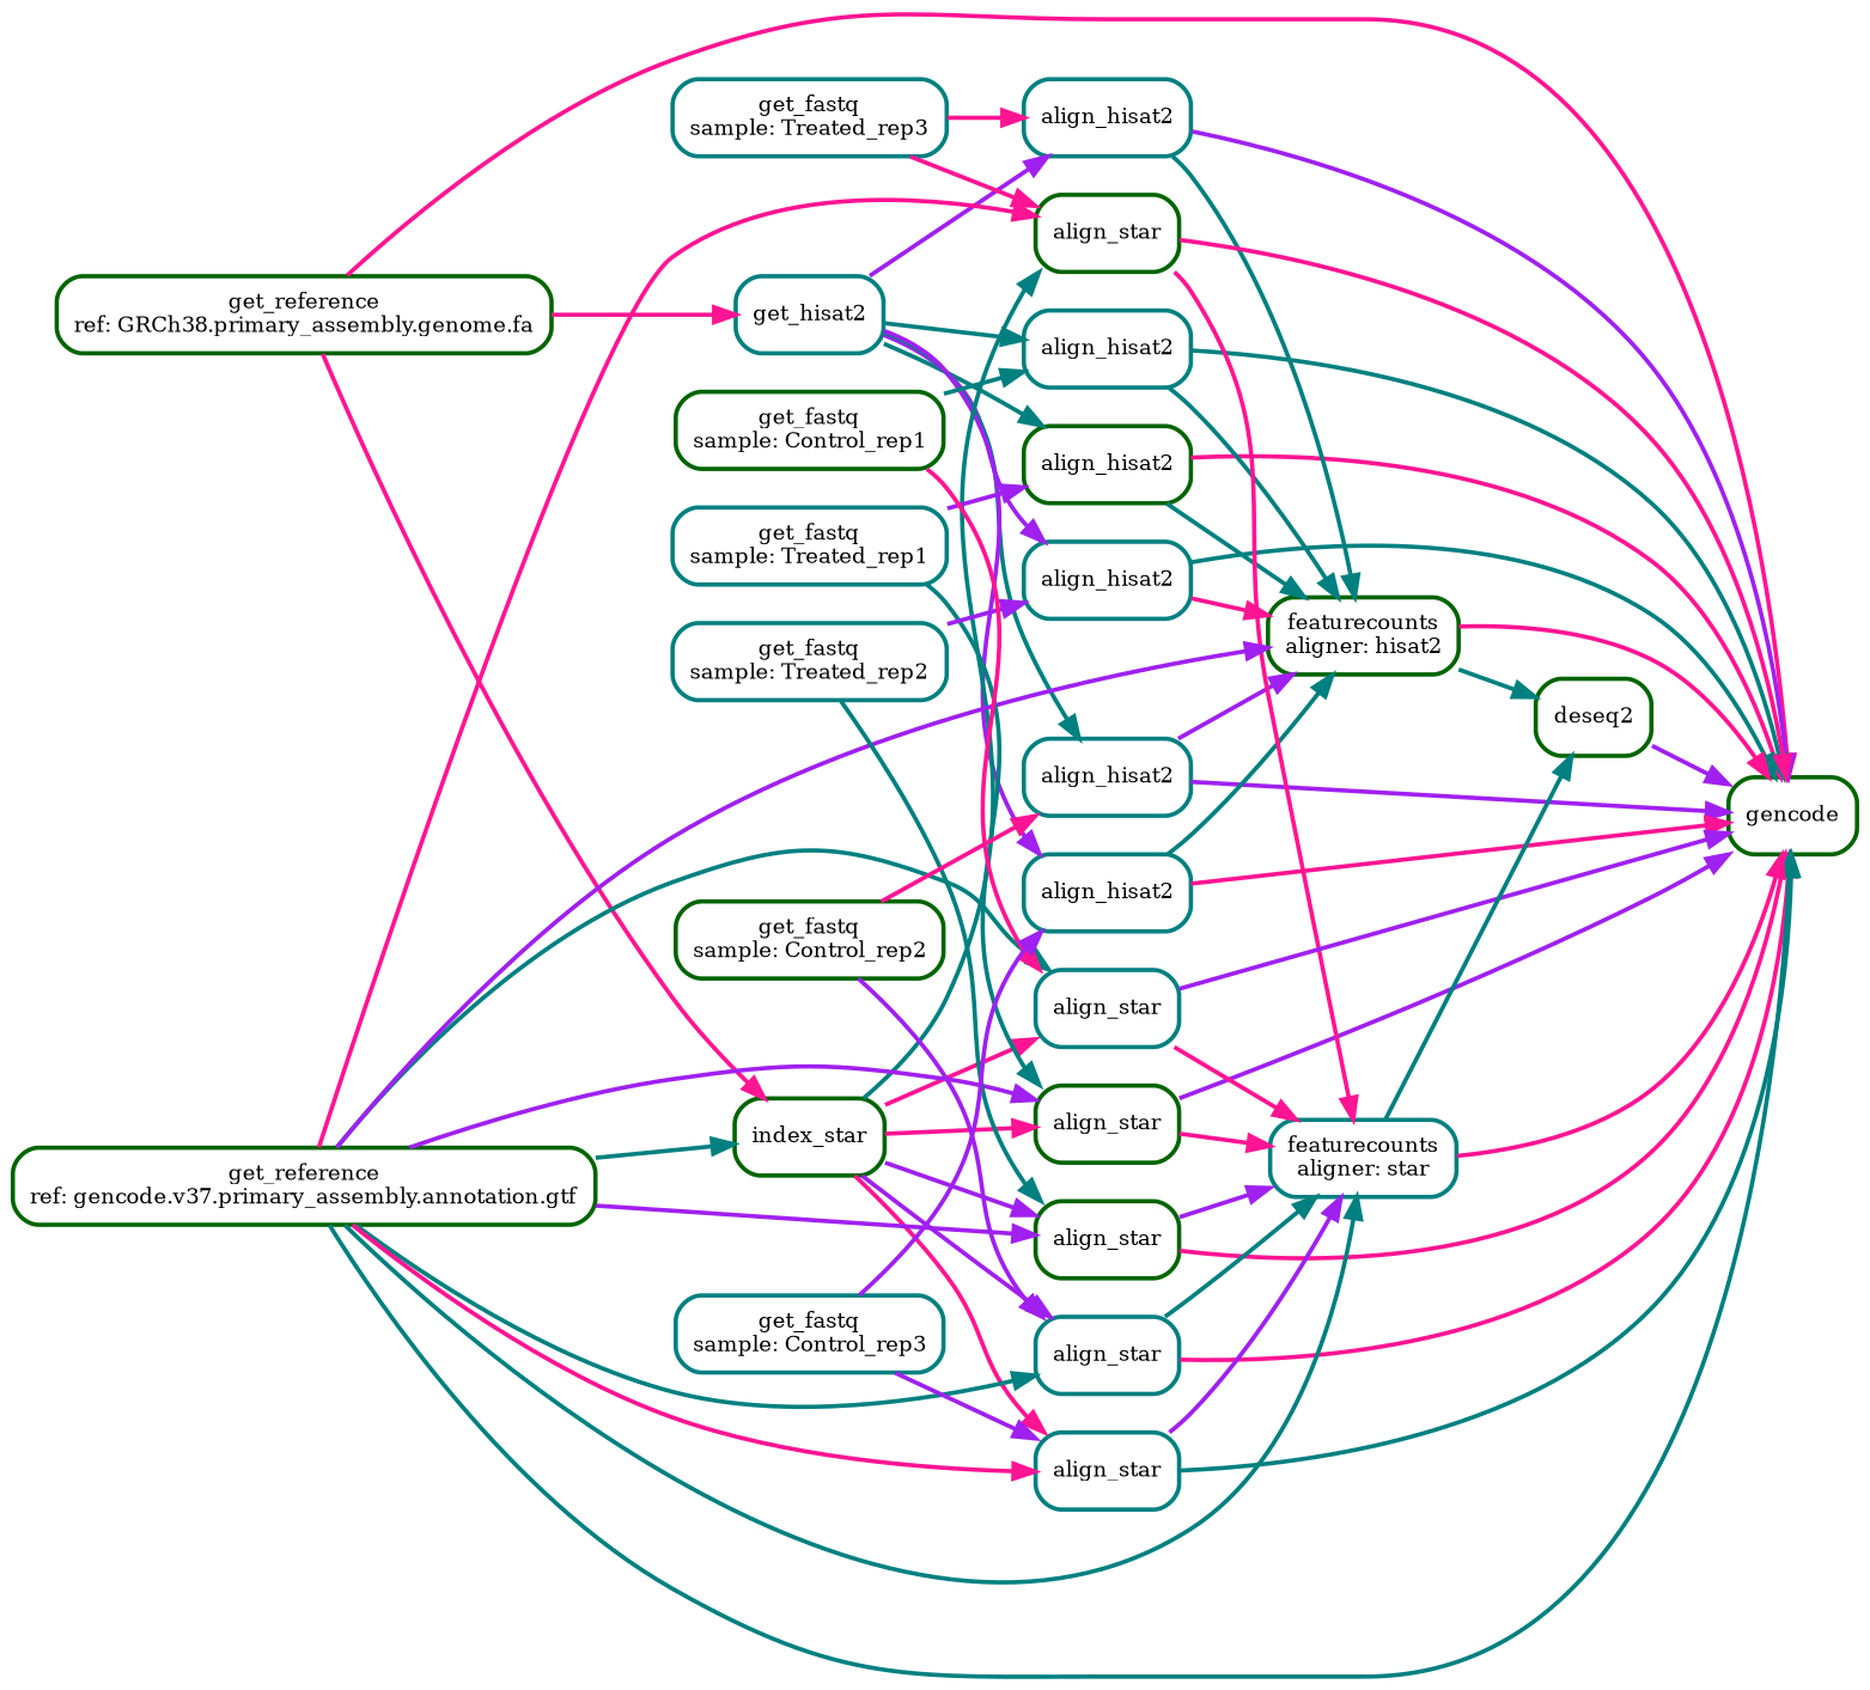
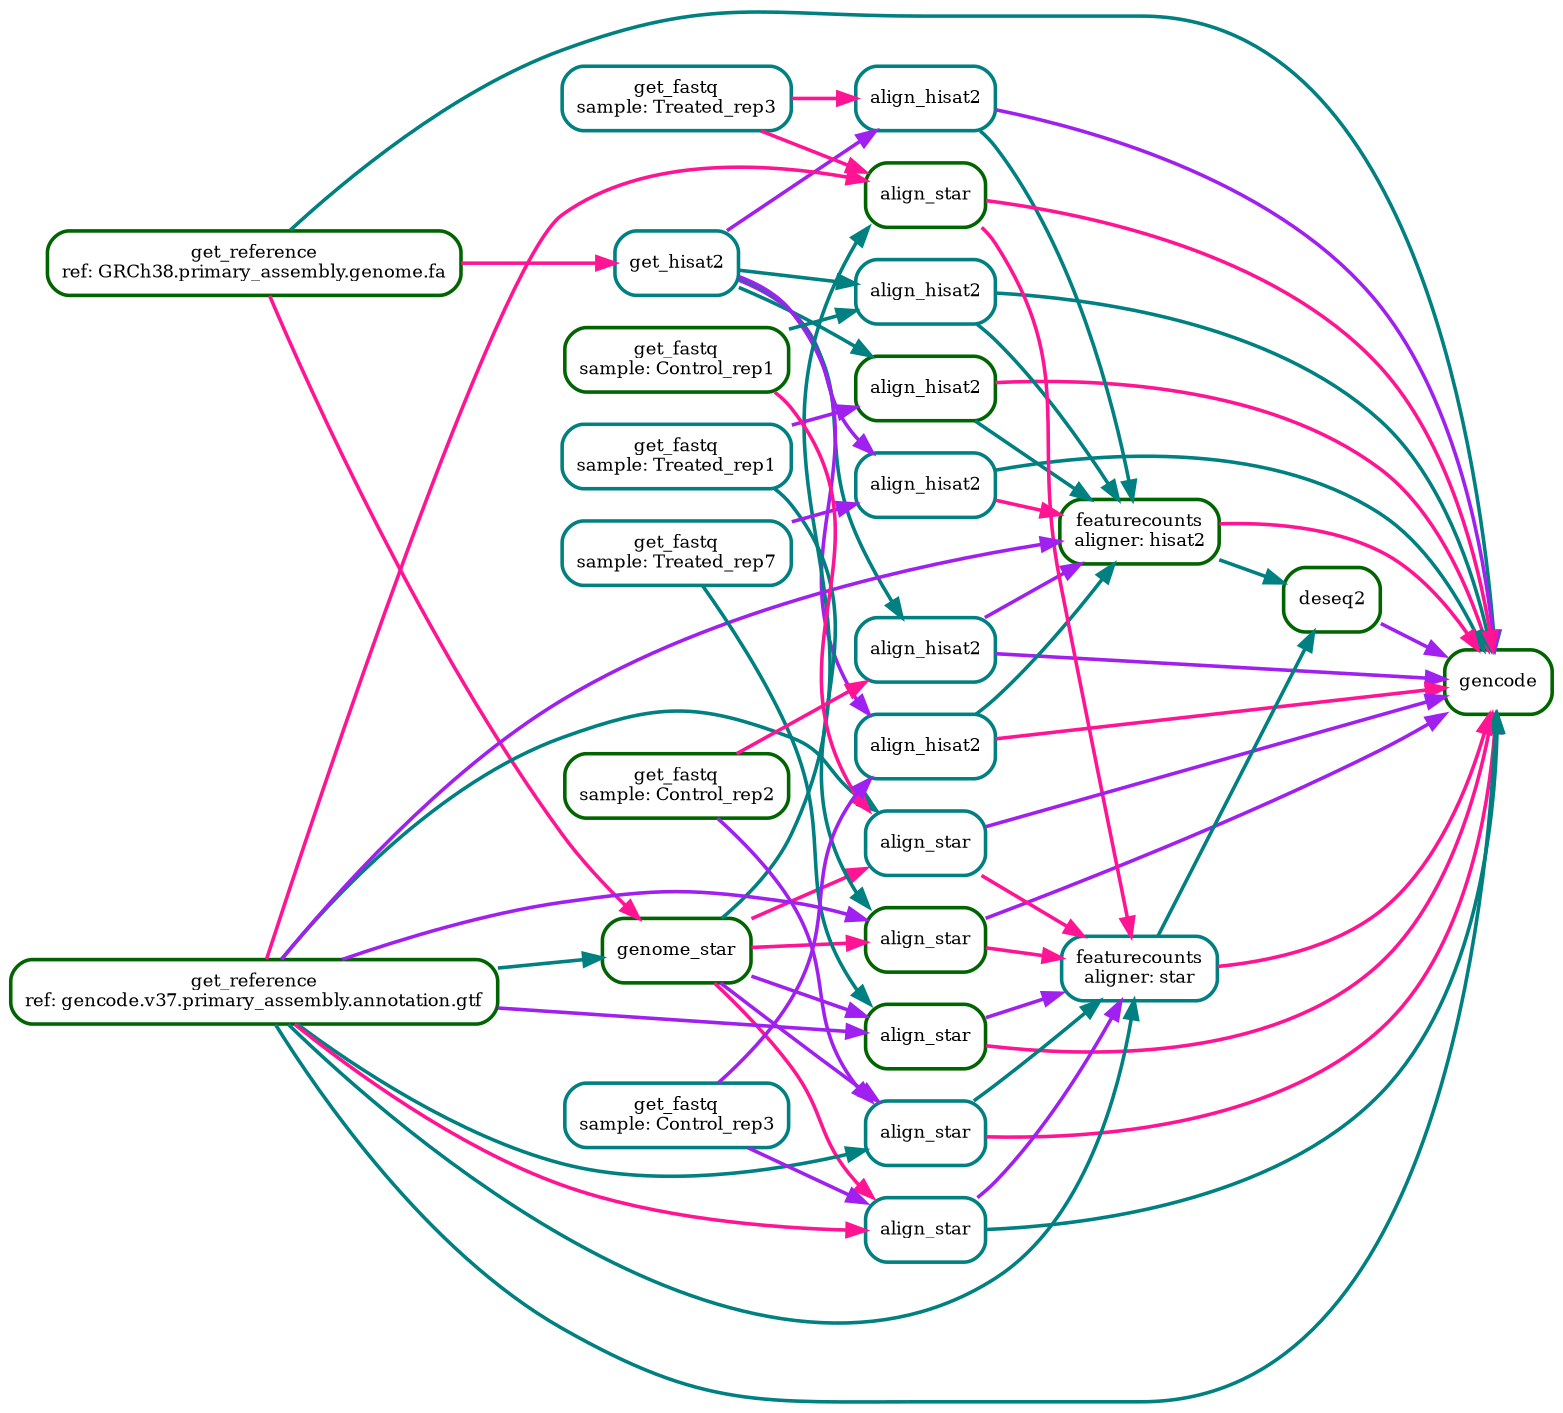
  digraph {
    bgcolor=white
    fontname="DejaVu Serif"
    rankdir=LR
    node [color=teal fontname="DejaVu Serif" fontsize=10 penwidth=2 shape=box style=rounded]
    edge [color=teal fontname="DejaVu Serif" penwidth=2]
    n1 [color=darkgreen label=gencode]
    n2 [color=darkgreen label="get_reference\nref: GRCh38.primary_assembly.genome.fa"]
    n3 [label=get_hisat2]
-   n4 [color=darkgreen label=index_star]
+   n4 [color=darkgreen label=genome_star]
    n5 [color=darkgreen label=align_hisat2]
    n6 [label=align_hisat2]
    n7 [label=align_hisat2]
    n8 [label=align_hisat2]
    n9 [label=align_hisat2]
    n10 [label=align_hisat2]
    n11 [color=darkgreen label=align_star]
    n12 [color=darkgreen label=align_star]
    n13 [color=darkgreen label=align_star]
    n14 [label=align_star]
    n15 [label=align_star]
    n16 [label=align_star]
    n17 [color=darkgreen label="get_reference\nref: gencode.v37.primary_assembly.annotation.gtf"]
    n18 [color=darkgreen label="featurecounts\naligner: hisat2"]
    n19 [label="featurecounts\naligner: star"]
    n20 [color=darkgreen label=deseq2]
    n21 [label="get_fastq\nsample: Treated_rep1"]
-   n22 [label="get_fastq\nsample: Treated_rep2"]
+   n22 [label="get_fastq\nsample: Treated_rep7"]
    n23 [label="get_fastq\nsample: Treated_rep3"]
    n24 [color=darkgreen label="get_fastq\nsample: Control_rep1"]
    n25 [color=darkgreen label="get_fastq\nsample: Control_rep2"]
    n26 [label="get_fastq\nsample: Control_rep3"]
-   n2 -> n1 [color=deeppink]
+   n2 -> n1
    n2 -> n3 [color=deeppink]
    n2 -> n4 [color=deeppink]
    n3 -> n5
    n3 -> n6 [color=purple]
    n3 -> n7 [color=purple]
    n3 -> n8
    n3 -> n9
    n3 -> n10 [color=purple]
    n4 -> n11 [color=deeppink]
    n4 -> n12 [color=purple]
    n4 -> n13
    n4 -> n14 [color=deeppink]
    n4 -> n15 [color=purple]
    n4 -> n16 [color=deeppink]
    n5 -> n1 [color=deeppink]
    n5 -> n18
    n6 -> n1
    n6 -> n18 [color=deeppink]
    n7 -> n1 [color=purple]
    n7 -> n18
    n8 -> n1
    n8 -> n18
    n9 -> n1 [color=purple]
    n9 -> n18 [color=purple]
    n10 -> n1 [color=deeppink]
    n10 -> n18
    n11 -> n1 [color=purple]
    n11 -> n19 [color=deeppink]
    n12 -> n1 [color=deeppink]
    n12 -> n19 [color=purple]
    n13 -> n1 [color=deeppink]
    n13 -> n19 [color=deeppink]
    n14 -> n1 [color=purple]
    n14 -> n19 [color=deeppink]
    n15 -> n1 [color=deeppink]
    n15 -> n19
    n16 -> n1
    n16 -> n19 [color=purple]
    n17 -> n1
    n17 -> n4
    n17 -> n11 [color=purple]
    n17 -> n12 [color=purple]
    n17 -> n13 [color=deeppink]
    n17 -> n14
    n17 -> n15
    n17 -> n16 [color=deeppink]
    n17 -> n18 [color=purple]
    n17 -> n19
    n18 -> n1 [color=deeppink]
    n18 -> n20
    n19 -> n1 [color=deeppink]
    n19 -> n20
    n20 -> n1 [color=purple]
    n21 -> n5 [color=purple]
    n21 -> n11
    n22 -> n6 [color=purple]
    n22 -> n12
    n23 -> n7 [color=deeppink]
    n23 -> n13 [color=deeppink]
    n24 -> n8
    n24 -> n14 [color=deeppink]
    n25 -> n9 [color=deeppink]
    n25 -> n15 [color=purple]
    n26 -> n10 [color=purple]
    n26 -> n16 [color=purple]
  }
